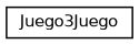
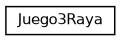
  digraph {
    rankdir=LR
-   n1 [color=black fillcolor=white fontname=Helvetica fontsize=10 height=0.2 label=Juego3Juego shape=record style=filled width=0.4]
+   n1 [color=black fillcolor=white fontname=Helvetica fontsize=10 height=0.2 label=Juego3Raya shape=record style=filled width=0.4]
  }
